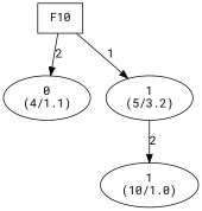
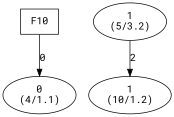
  digraph {
    fontname="Roboto Mono"
    node [fontname="Roboto Mono" shape=ellipse]
    edge [fontname="Roboto Mono"]
    n1 [label="F10\n" shape=box]
    n2 [label="0\n(4/1.1)"]
    n3 [label="1\n(5/3.2)"]
-   n4 [label="1\n(10/1.0)"]
-   n1 -> n2 [label=2]
-   n1 -> n3 [label=1]
+   n4 [label="1\n(10/1.2)"]
+   n1 -> n2 [label=0]
    n3 -> n4 [label=2]
  }
